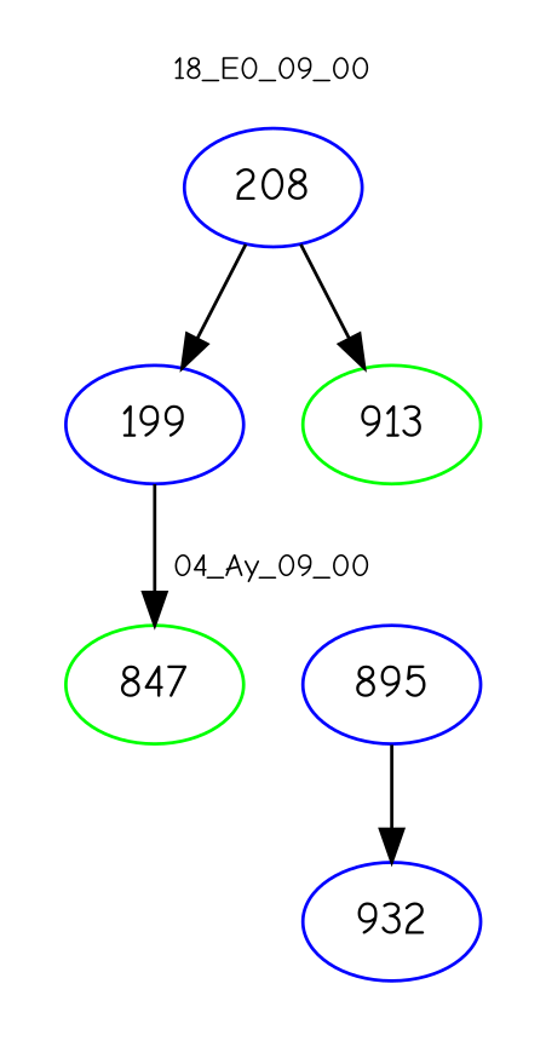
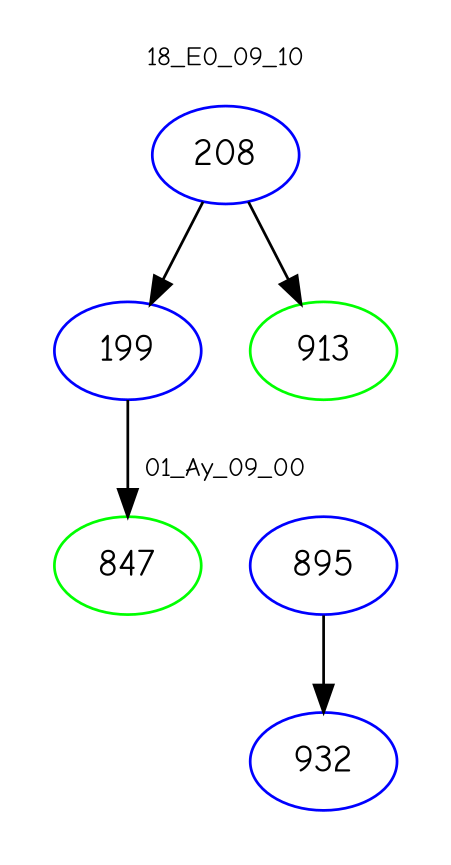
  digraph {
    fontname="Comic Neue"
    node [color=blue fontname="Comic Neue"]
    edge [color=black fontname="Comic Neue"]
    n1 [label=895]
    n2 [label=932]
    n3 [color=green label=847]
    n4 [label=208]
    n5 [label=199]
    n6 [color=green label=913]
    subgraph cluster_1 {
      color=white
      fontsize=10
-     label="04_Ay_09_00"
+     label="01_Ay_09_00"
      n1
      n2
      n3
    }
    subgraph cluster_2 {
      color=white
      fontsize=10
-     label="18_E0_09_00"
+     label="18_E0_09_10"
      n4
      n5
      n6
    }
    n1 -> n2
    n4 -> n5
    n4 -> n6
    n5 -> n3
  }
